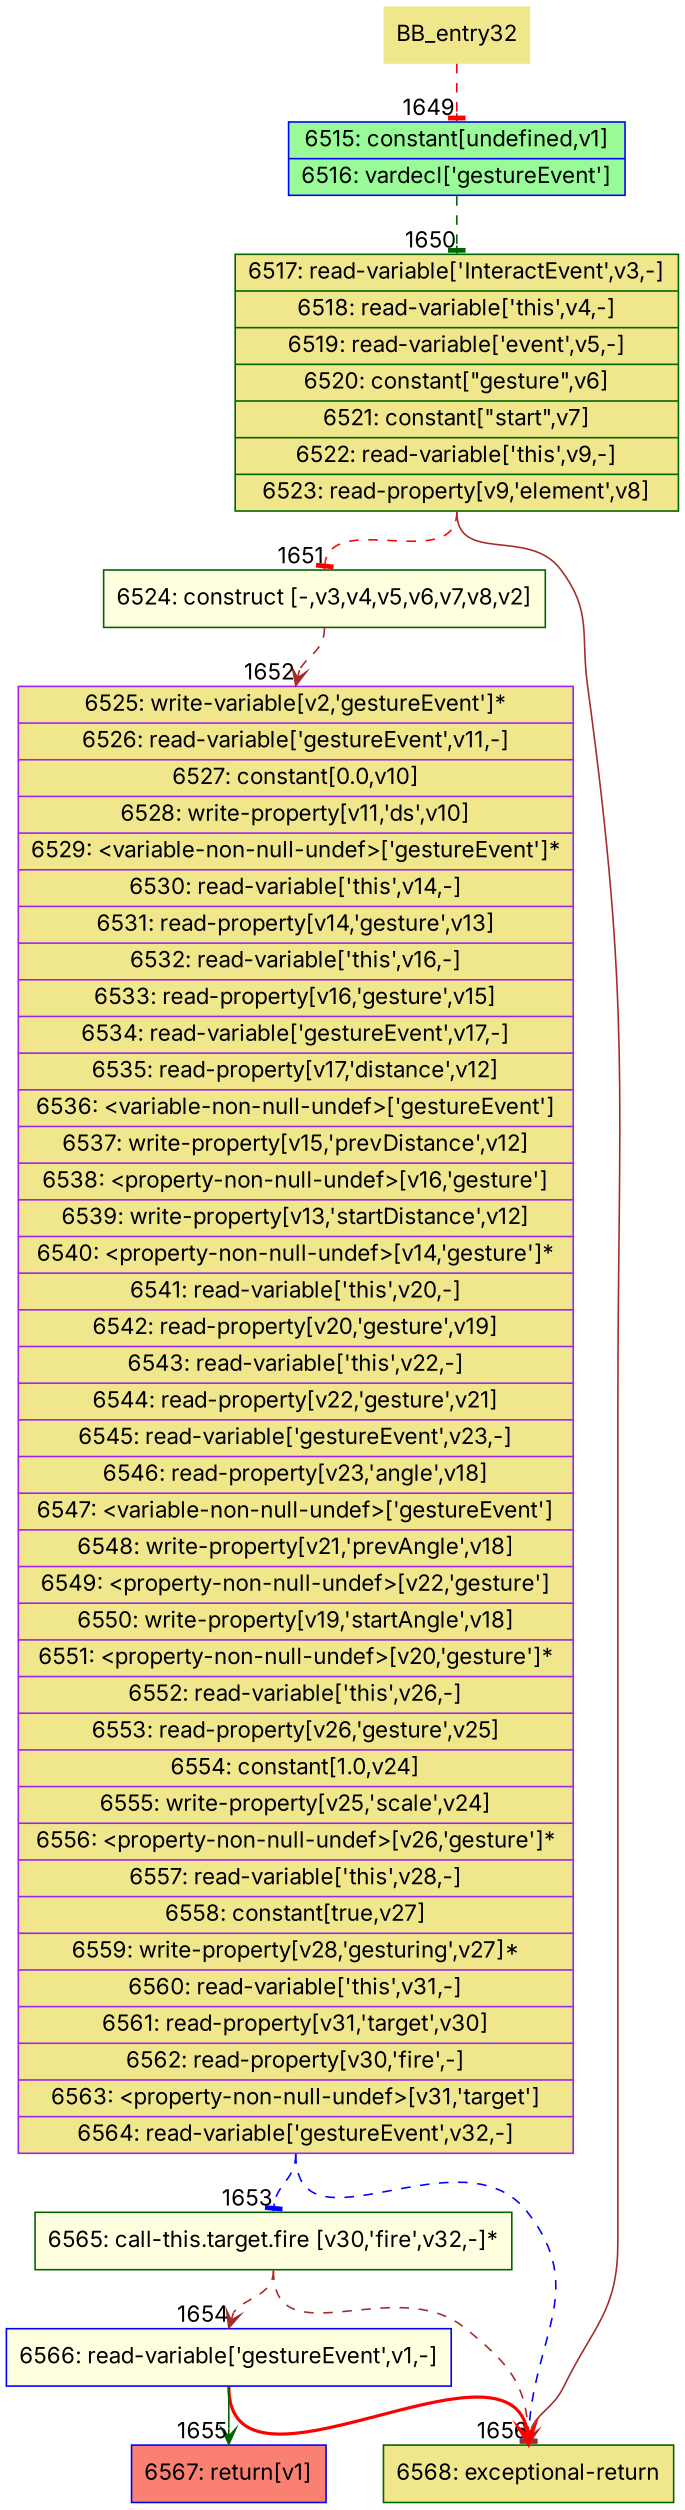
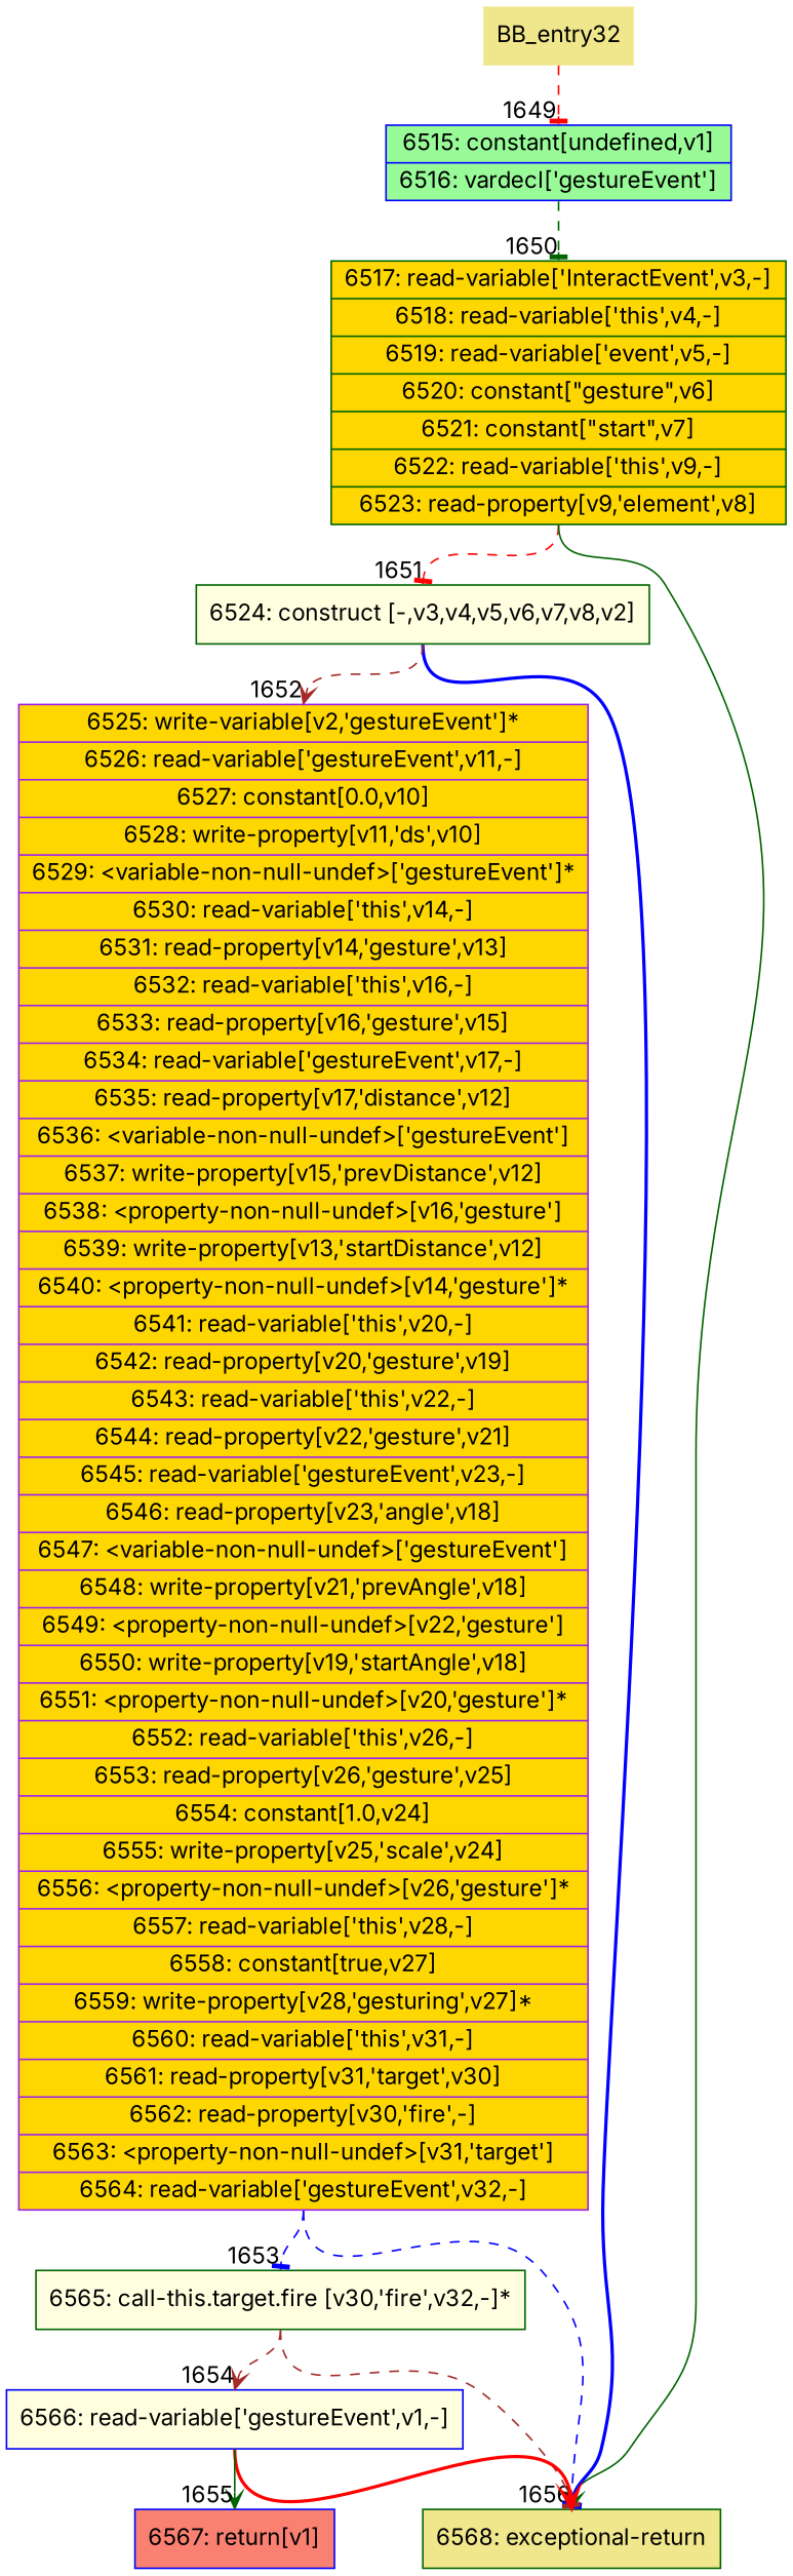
  digraph {
    fontname=Inter
    rankdir=TD
    node [color=darkgreen fillcolor=lightyellow fontname=Inter shape=record style=filled]
    edge [arrowhead=tee color=red fontname=Inter headport=n style=dashed tailport=s]
    n1 [color=purple fillcolor=khaki label=BB_entry32 shape=none]
    n2 [color=blue fillcolor=palegreen label="{6515: constant[undefined,v1]|6516: vardecl['gestureEvent']}"]
-   n3 [fillcolor=khaki label="{6517: read-variable['InteractEvent',v3,-]|6518: read-variable['this',v4,-]|6519: read-variable['event',v5,-]|6520: constant[\"gesture\",v6]|6521: constant[\"start\",v7]|6522: read-variable['this',v9,-]|6523: read-property[v9,'element',v8]}"]
+   n3 [fillcolor=gold label="{6517: read-variable['InteractEvent',v3,-]|6518: read-variable['this',v4,-]|6519: read-variable['event',v5,-]|6520: constant[\"gesture\",v6]|6521: constant[\"start\",v7]|6522: read-variable['this',v9,-]|6523: read-property[v9,'element',v8]}"]
    n4 [label="{6524: construct [-,v3,v4,v5,v6,v7,v8,v2]}"]
    n5 [fillcolor=khaki label="{6568: exceptional-return}"]
-   n6 [color=purple fillcolor=khaki label="{6525: write-variable[v2,'gestureEvent']*|6526: read-variable['gestureEvent',v11,-]|6527: constant[0.0,v10]|6528: write-property[v11,'ds',v10]|6529: \<variable-non-null-undef\>['gestureEvent']*|6530: read-variable['this',v14,-]|6531: read-property[v14,'gesture',v13]|6532: read-variable['this',v16,-]|6533: read-property[v16,'gesture',v15]|6534: read-variable['gestureEvent',v17,-]|6535: read-property[v17,'distance',v12]|6536: \<variable-non-null-undef\>['gestureEvent']|6537: write-property[v15,'prevDistance',v12]|6538: \<property-non-null-undef\>[v16,'gesture']|6539: write-property[v13,'startDistance',v12]|6540: \<property-non-null-undef\>[v14,'gesture']*|6541: read-variable['this',v20,-]|6542: read-property[v20,'gesture',v19]|6543: read-variable['this',v22,-]|6544: read-property[v22,'gesture',v21]|6545: read-variable['gestureEvent',v23,-]|6546: read-property[v23,'angle',v18]|6547: \<variable-non-null-undef\>['gestureEvent']|6548: write-property[v21,'prevAngle',v18]|6549: \<property-non-null-undef\>[v22,'gesture']|6550: write-property[v19,'startAngle',v18]|6551: \<property-non-null-undef\>[v20,'gesture']*|6552: read-variable['this',v26,-]|6553: read-property[v26,'gesture',v25]|6554: constant[1.0,v24]|6555: write-property[v25,'scale',v24]|6556: \<property-non-null-undef\>[v26,'gesture']*|6557: read-variable['this',v28,-]|6558: constant[true,v27]|6559: write-property[v28,'gesturing',v27]*|6560: read-variable['this',v31,-]|6561: read-property[v31,'target',v30]|6562: read-property[v30,'fire',-]|6563: \<property-non-null-undef\>[v31,'target']|6564: read-variable['gestureEvent',v32,-]}"]
+   n6 [color=purple fillcolor=gold label="{6525: write-variable[v2,'gestureEvent']*|6526: read-variable['gestureEvent',v11,-]|6527: constant[0.0,v10]|6528: write-property[v11,'ds',v10]|6529: \<variable-non-null-undef\>['gestureEvent']*|6530: read-variable['this',v14,-]|6531: read-property[v14,'gesture',v13]|6532: read-variable['this',v16,-]|6533: read-property[v16,'gesture',v15]|6534: read-variable['gestureEvent',v17,-]|6535: read-property[v17,'distance',v12]|6536: \<variable-non-null-undef\>['gestureEvent']|6537: write-property[v15,'prevDistance',v12]|6538: \<property-non-null-undef\>[v16,'gesture']|6539: write-property[v13,'startDistance',v12]|6540: \<property-non-null-undef\>[v14,'gesture']*|6541: read-variable['this',v20,-]|6542: read-property[v20,'gesture',v19]|6543: read-variable['this',v22,-]|6544: read-property[v22,'gesture',v21]|6545: read-variable['gestureEvent',v23,-]|6546: read-property[v23,'angle',v18]|6547: \<variable-non-null-undef\>['gestureEvent']|6548: write-property[v21,'prevAngle',v18]|6549: \<property-non-null-undef\>[v22,'gesture']|6550: write-property[v19,'startAngle',v18]|6551: \<property-non-null-undef\>[v20,'gesture']*|6552: read-variable['this',v26,-]|6553: read-property[v26,'gesture',v25]|6554: constant[1.0,v24]|6555: write-property[v25,'scale',v24]|6556: \<property-non-null-undef\>[v26,'gesture']*|6557: read-variable['this',v28,-]|6558: constant[true,v27]|6559: write-property[v28,'gesturing',v27]*|6560: read-variable['this',v31,-]|6561: read-property[v31,'target',v30]|6562: read-property[v30,'fire',-]|6563: \<property-non-null-undef\>[v31,'target']|6564: read-variable['gestureEvent',v32,-]}"]
    n7 [label="{6565: call-this.target.fire [v30,'fire',v32,-]*}"]
    n8 [color=blue label="{6566: read-variable['gestureEvent',v1,-]}"]
    n9 [color=blue fillcolor=salmon label="{6567: return[v1]}"]
    n1 -> n2 [headlabel="    1649"]
    n2 -> n3 [color=darkgreen headlabel="      1650"]
    n3 -> n4 [headlabel="      1651"]
-   n3 -> n5 [arrowhead=vee color=brown headlabel="      1656" style=solid]
+   n3 -> n5 [arrowhead=vee color=darkgreen headlabel="      1656" style=solid]
+   n4 -> n5 [color=blue style=bold]
    n4 -> n6 [arrowhead=vee color=brown headlabel="      1652"]
    n6 -> n5 [color=blue]
    n6 -> n7 [color=blue headlabel="      1653"]
    n7 -> n5 [color=brown]
    n7 -> n8 [arrowhead=vee color=brown headlabel="      1654"]
    n8 -> n5 [arrowhead=vee style=bold]
    n8 -> n9 [arrowhead=vee color=darkgreen headlabel="      1655" style=solid]
  }
